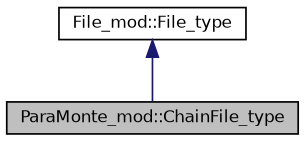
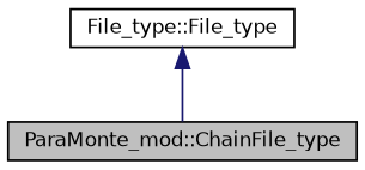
  digraph {
    node [color=black fontname=Helvetica fontsize=10 shape=record style=filled]
    n1 [fillcolor=grey75 fontcolor=black height=0.2 label="ParaMonte_mod::ChainFile_type" width=0.4]
-   n2 [fillcolor=white height=0.2 label="File_mod::File_type" width=0.4]
+   n2 [fillcolor=white height=0.2 label="File_type::File_type" width=0.4]
    n2 -> n1 [color=midnightblue dir=back fontname=Helvetica fontsize=10 labelfontname=Helvetica labelfontsize=10 style=solid]
  }
